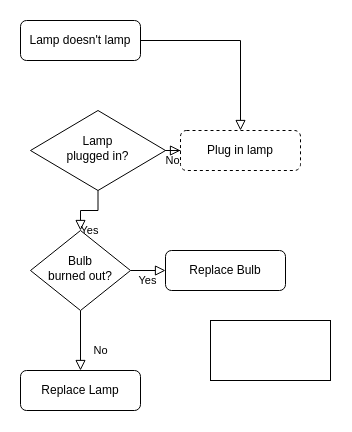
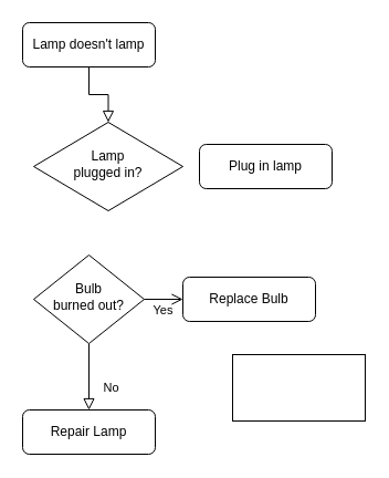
  <mxCell id="0" />
  <mxCell id="1" parent="0" />
- <mxCell id="2" value="" style="rounded=0;html=1;jettySize=auto;orthogonalLoop=1;fontSize=11;endArrow=block;endFill=0;endSize=8;strokeWidth=1;shadow=0;labelBackgroundColor=none;edgeStyle=orthogonalEdgeStyle;" parent="1" source="3" target="7" edge="1"><mxGeometry relative="1" as="geometry" /></mxCell>
+ <mxCell id="2" value="" style="rounded=0;html=1;jettySize=auto;orthogonalLoop=1;fontSize=11;endArrow=block;endFill=0;endSize=8;strokeWidth=1;shadow=0;labelBackgroundColor=none;edgeStyle=orthogonalEdgeStyle;" parent="1" source="3" target="6" edge="1"><mxGeometry relative="1" as="geometry" /></mxCell>
  <mxCell id="3" value="Lamp doesn't lamp" style="rounded=1;whiteSpace=wrap;html=1;fontSize=12;glass=0;strokeWidth=1;shadow=0;" parent="1" vertex="1"><mxGeometry x="20" y="20" width="120" height="40" as="geometry" /></mxCell>
- <mxCell id="4" value="Yes" style="rounded=0;html=1;jettySize=auto;orthogonalLoop=1;fontSize=11;endArrow=block;endFill=0;endSize=8;strokeWidth=1;shadow=0;labelBackgroundColor=none;edgeStyle=orthogonalEdgeStyle;" parent="1" source="6" target="10" edge="1"><mxGeometry y="20" relative="1" as="geometry"><mxPoint as="offset" /></mxGeometry></mxCell>
- <mxCell id="5" value="No" style="edgeStyle=orthogonalEdgeStyle;rounded=0;html=1;jettySize=auto;orthogonalLoop=1;fontSize=11;endArrow=block;endFill=0;endSize=8;strokeWidth=1;shadow=0;labelBackgroundColor=none;" parent="1" source="6" target="7" edge="1"><mxGeometry y="10" relative="1" as="geometry"><mxPoint as="offset" /></mxGeometry></mxCell>
  <mxCell id="6" value="Lamp&lt;br&gt;plugged in?" style="rhombus;whiteSpace=wrap;html=1;shadow=0;fontFamily=Helvetica;fontSize=12;align=center;strokeWidth=1;spacing=6;spacingTop=-4;" parent="1" vertex="1"><mxGeometry x="30" y="110" width="135" height="80" as="geometry" /></mxCell>
- <mxCell id="7" value="Plug in lamp" style="rounded=1;whiteSpace=wrap;html=1;fontSize=12;glass=0;strokeWidth=1;shadow=0;dashed=1;" parent="1" vertex="1"><mxGeometry x="180" y="130" width="120" height="40" as="geometry" /></mxCell>
+ <mxCell id="7" value="Plug in lamp" style="rounded=1;whiteSpace=wrap;html=1;fontSize=12;glass=0;strokeWidth=1;shadow=0;" parent="1" vertex="1"><mxGeometry x="180" y="130" width="120" height="40" as="geometry" /></mxCell>
  <mxCell id="8" value="No" style="rounded=0;html=1;jettySize=auto;orthogonalLoop=1;fontSize=11;endArrow=block;endFill=0;endSize=8;strokeWidth=1;shadow=0;labelBackgroundColor=none;edgeStyle=orthogonalEdgeStyle;" parent="1" source="10" target="11" edge="1"><mxGeometry x="0.333" y="20" relative="1" as="geometry"><mxPoint as="offset" /></mxGeometry></mxCell>
- <mxCell id="9" value="Yes" style="edgeStyle=orthogonalEdgeStyle;rounded=0;html=1;jettySize=auto;orthogonalLoop=1;fontSize=11;endArrow=block;endFill=0;endSize=8;strokeWidth=1;shadow=0;labelBackgroundColor=none;" parent="1" source="10" target="12" edge="1"><mxGeometry y="10" relative="1" as="geometry"><mxPoint as="offset" /></mxGeometry></mxCell>
+ <mxCell id="9" value="Yes" style="edgeStyle=orthogonalEdgeStyle;rounded=0;html=1;jettySize=auto;orthogonalLoop=1;fontSize=11;endArrow=open;endFill=0;endSize=8;strokeWidth=1;shadow=0;labelBackgroundColor=none;" parent="1" source="10" target="12" edge="1"><mxGeometry y="10" relative="1" as="geometry"><mxPoint as="offset" /></mxGeometry></mxCell>
  <mxCell id="10" value="Bulb&lt;br&gt;burned out?" style="rhombus;whiteSpace=wrap;html=1;shadow=0;fontFamily=Helvetica;fontSize=12;align=center;strokeWidth=1;spacing=6;spacingTop=-4;" parent="1" vertex="1"><mxGeometry x="30" y="230" width="100" height="80" as="geometry" /></mxCell>
- <mxCell id="11" value="Replace Lamp" style="rounded=1;whiteSpace=wrap;html=1;fontSize=12;glass=0;strokeWidth=1;shadow=0;" parent="1" vertex="1"><mxGeometry x="20" y="370" width="120" height="40" as="geometry" /></mxCell>
+ <mxCell id="11" value="Repair Lamp" style="rounded=1;whiteSpace=wrap;html=1;fontSize=12;glass=0;strokeWidth=1;shadow=0;" parent="1" vertex="1"><mxGeometry x="20" y="370" width="120" height="40" as="geometry" /></mxCell>
  <mxCell id="12" value="Replace Bulb" style="rounded=1;whiteSpace=wrap;html=1;fontSize=12;glass=0;strokeWidth=1;shadow=0;" parent="1" vertex="1"><mxGeometry x="165" y="250" width="120" height="40" as="geometry" /></mxCell>
  <mxCell id="13" value="" style="rounded=0;whiteSpace=wrap;html=1;" parent="1" vertex="1"><mxGeometry x="210" y="320" width="120" height="60" as="geometry" /></mxCell>
  <mxCell id="14" value="" style="rounded=0;whiteSpace=wrap;html=1;" parent="1" vertex="1"><mxGeometry x="210" y="320" width="120" height="60" as="geometry" /></mxCell>
